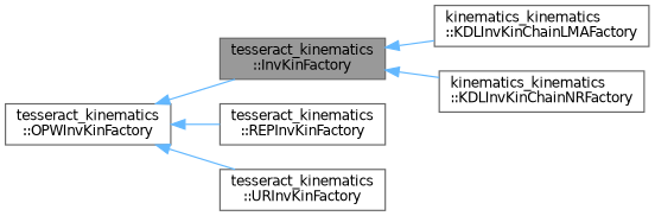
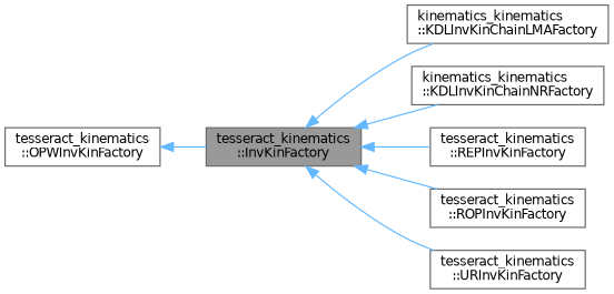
  digraph {
    rankdir=LR
    node [color=gray40 fillcolor=white fontname=Helvetica fontsize=10 shape=box style=filled]
    edge [color=steelblue1 dir=back fontname=Helvetica fontsize=10 labelfontname=Helvetica labelfontsize=10 style=solid]
    n1 [fillcolor=grey60 fontcolor=black height=0.2 label="tesseract_kinematics\l::InvKinFactory" width=0.4]
    n2 [height=0.2 label="kinematics_kinematics\l::KDLInvKinChainLMAFactory" width=0.4]
    n3 [height=0.2 label="kinematics_kinematics\l::KDLInvKinChainNRFactory" width=0.4]
    n4 [height=0.2 label="tesseract_kinematics\l::REPInvKinFactory" width=0.4]
+   n5 [height=0.2 label="tesseract_kinematics\l::ROPInvKinFactory" width=0.4]
    n6 [height=0.2 label="tesseract_kinematics\l::URInvKinFactory" width=0.4]
    n7 [height=0.2 label="tesseract_kinematics\l::OPWInvKinFactory" width=0.4]
    n1 -> n2
    n1 -> n3
-   n7 -> n4
-   n7 -> n6
+   n1 -> n4
+   n1 -> n5
+   n1 -> n6
    n7 -> n1
  }
